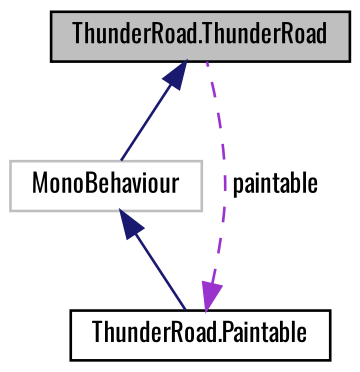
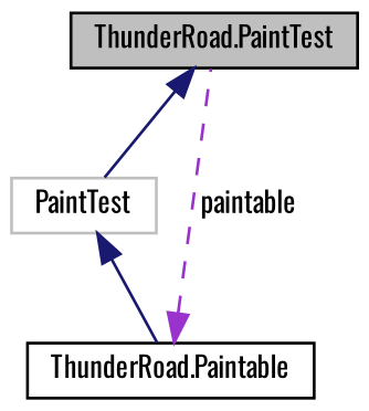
  digraph {
    fontname=Oswald
    node [color=black fillcolor=white fontname=Oswald fontsize=10 shape=record style=filled]
    edge [color=midnightblue dir=back fontname=Oswald fontsize=10 labelfontname=Helvetica labelfontsize=10 style=solid]
-   n1 [fillcolor=grey75 fontcolor=black height=0.2 label="ThunderRoad.ThunderRoad" width=0.4]
-   n2 [color=grey75 height=0.2 label=MonoBehaviour width=0.4]
+   n1 [fillcolor=grey75 fontcolor=black height=0.2 label="ThunderRoad.PaintTest" width=0.4]
+   n2 [color=grey75 height=0.2 label=PaintTest width=0.4]
    n3 [height=0.2 label="ThunderRoad.Paintable" width=0.4]
    n1 -> n2
    n2 -> n3
    n3 -> n1 [color=darkorchid3 label=" paintable" style=dashed]
  }
